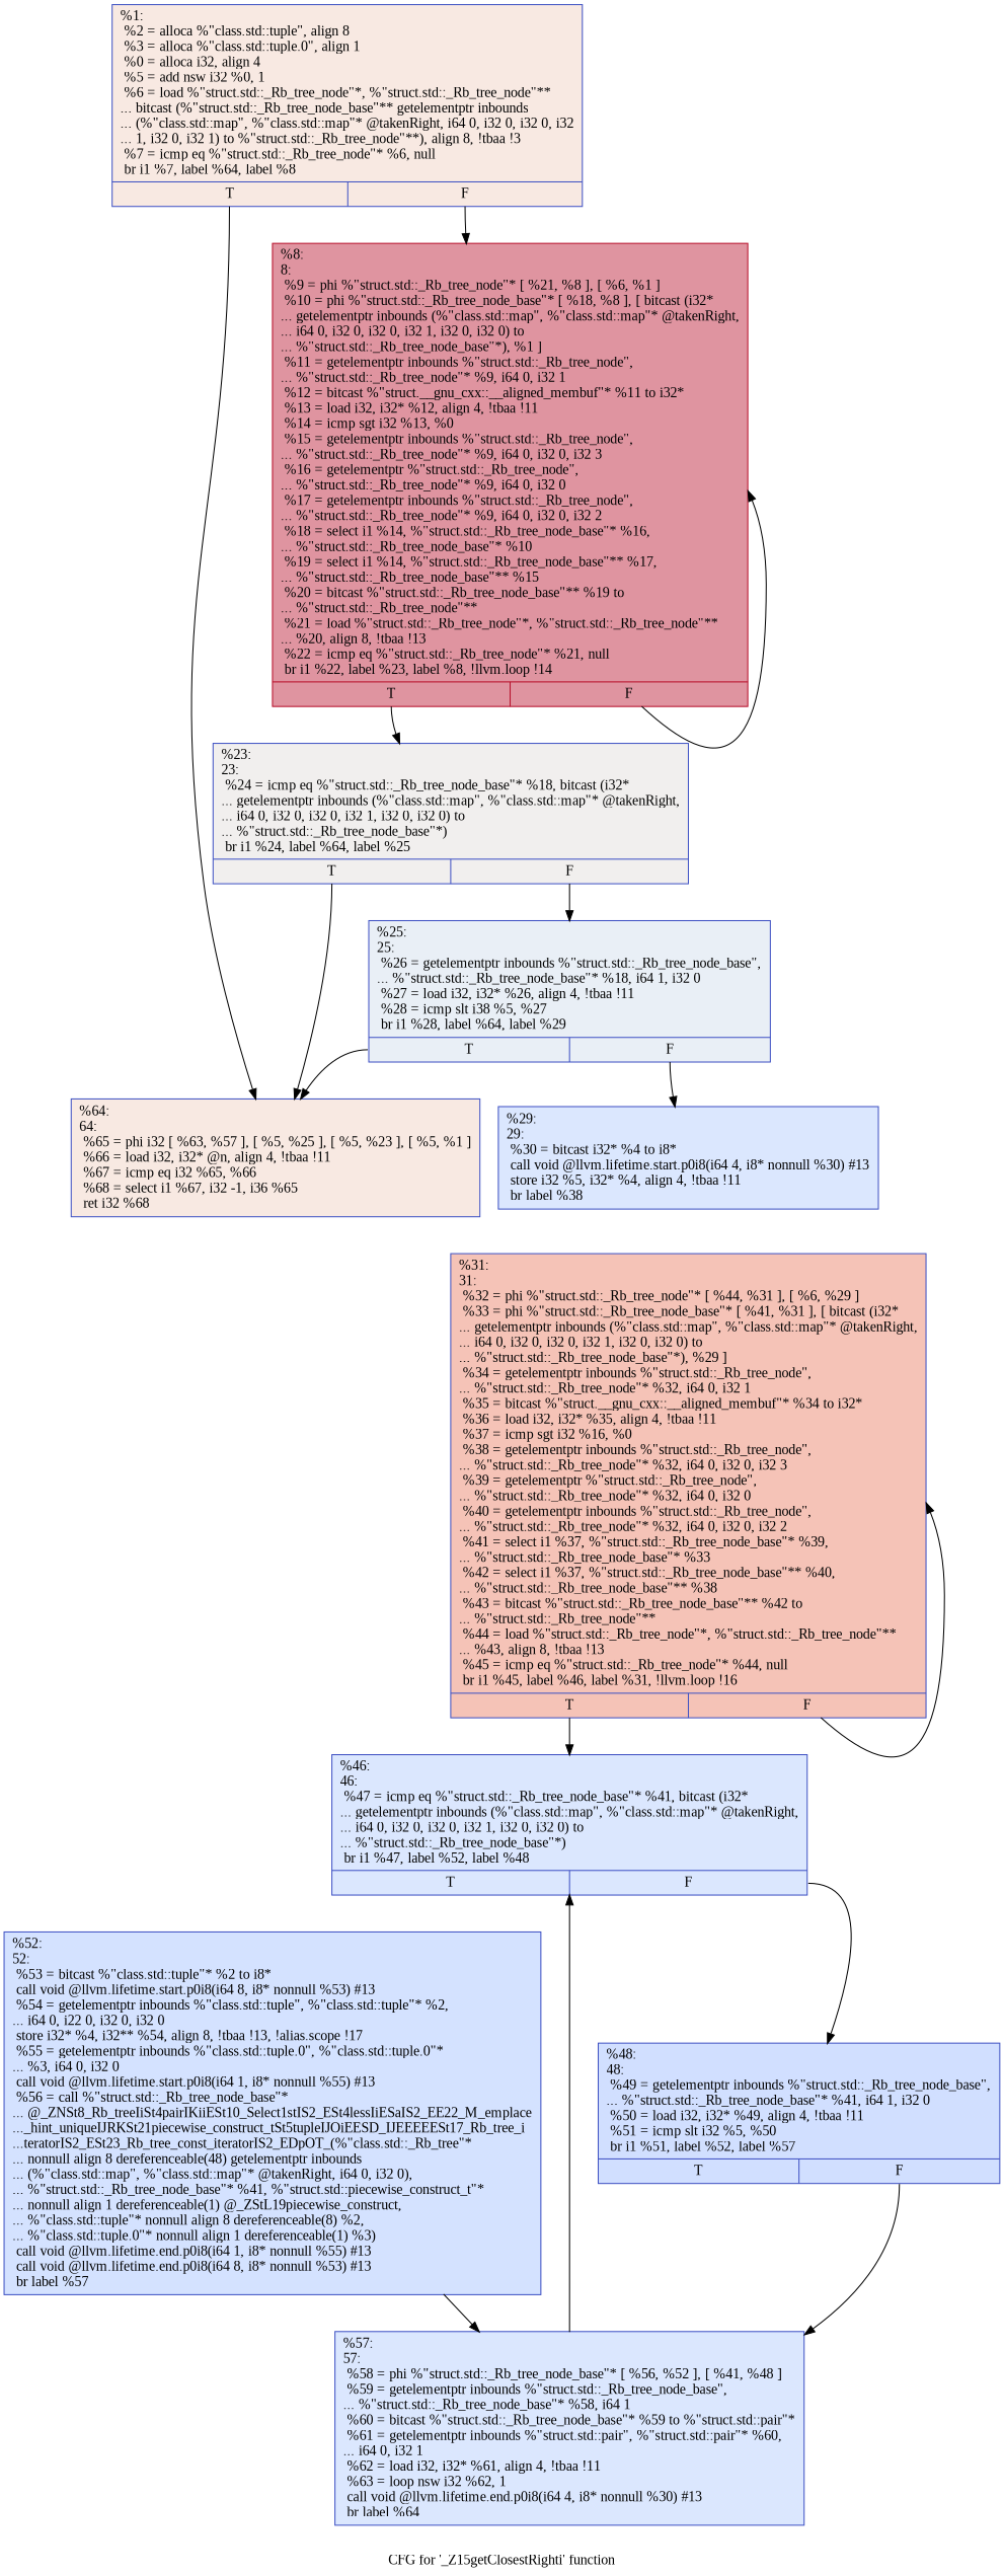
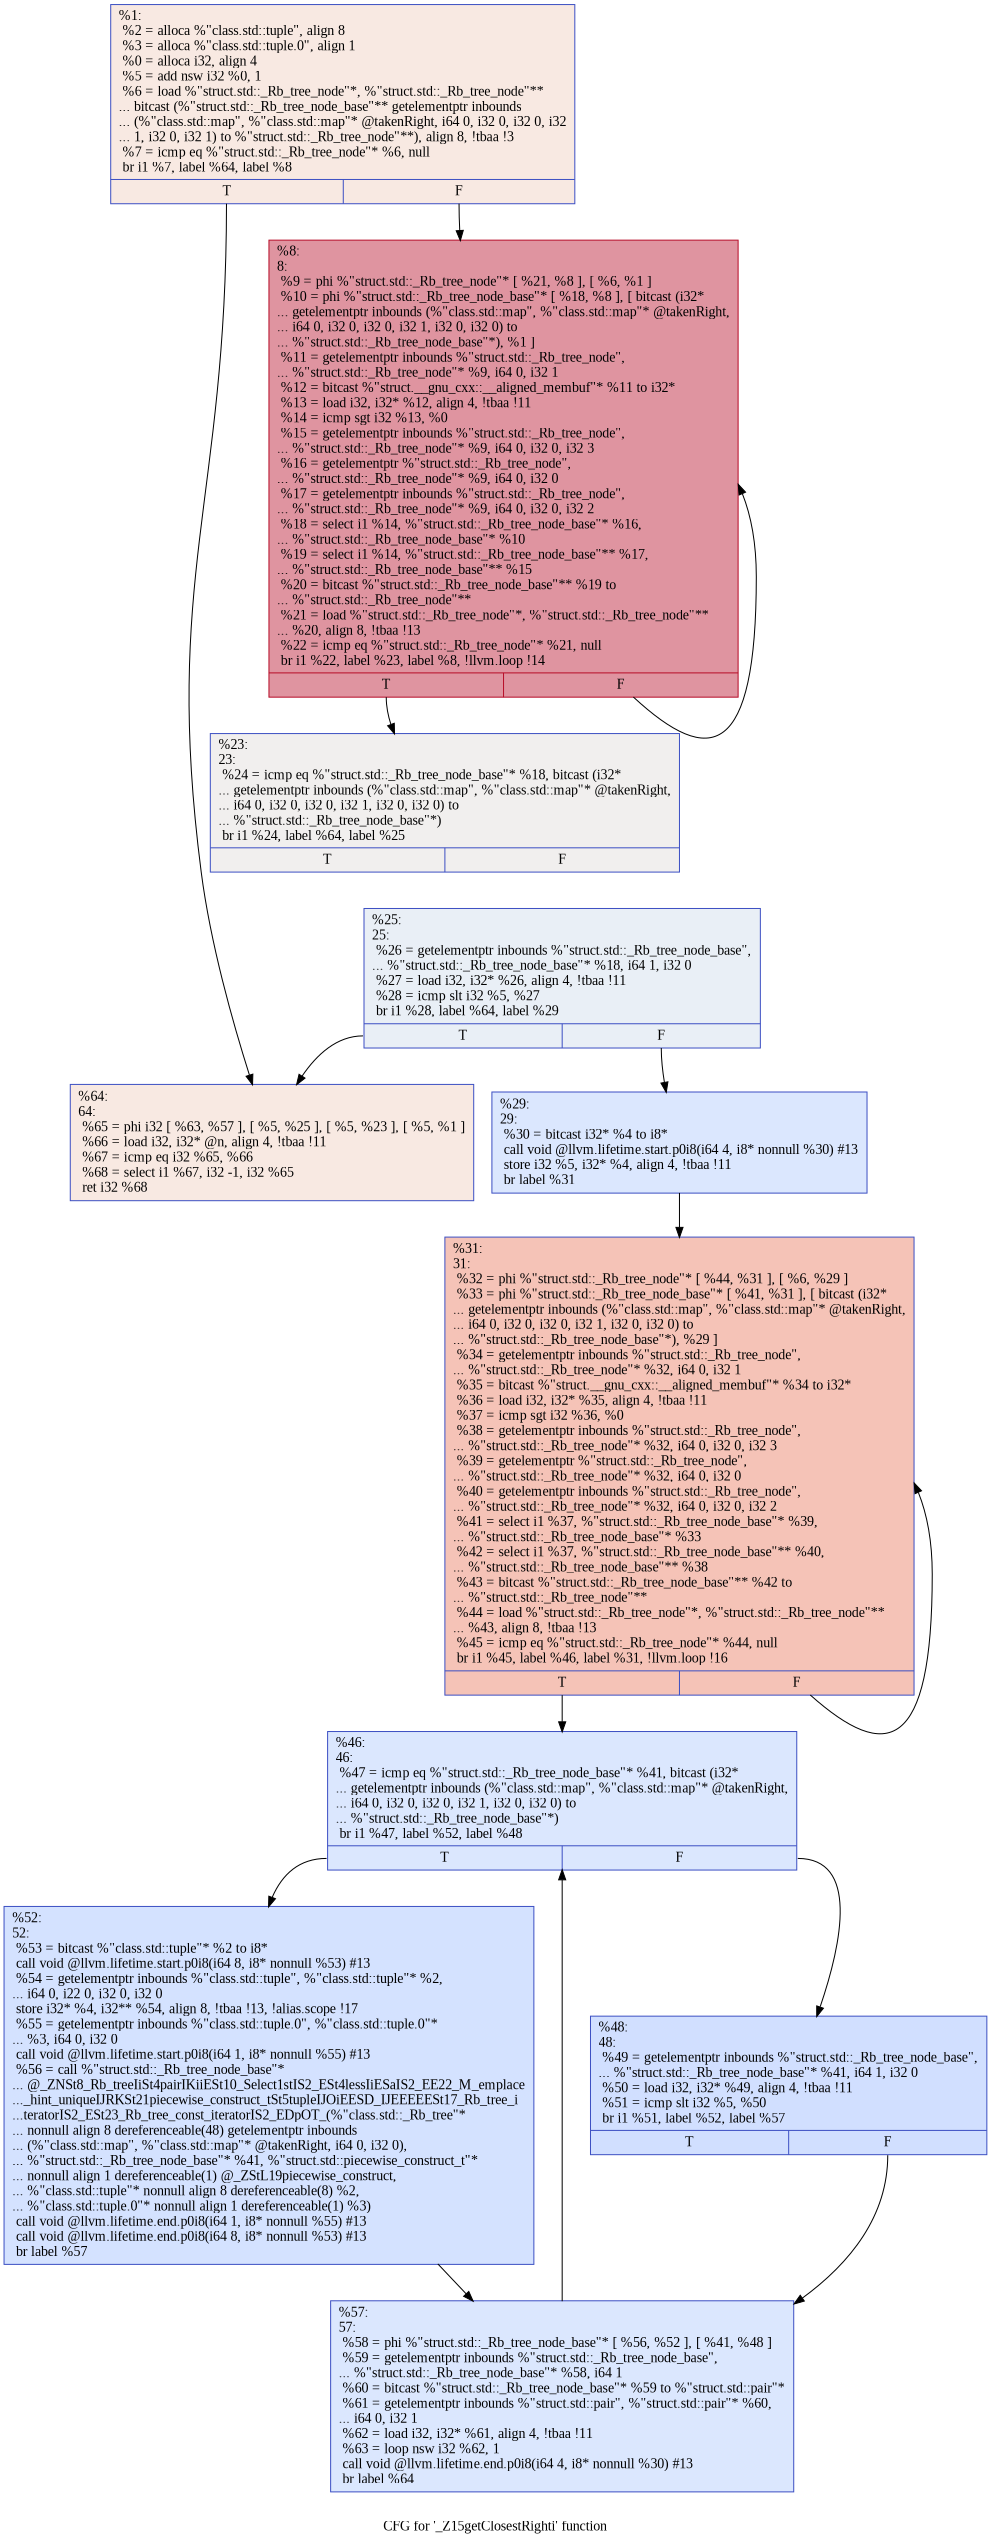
  digraph {
    fontname="Liberation Serif"
    label="CFG for '_Z15getClosestRighti' function"
    node [color="#3d50c3ff" fillcolor="#aec9fc70" fontname="Liberation Serif" shape=record style=filled]
    edge [fontname="Liberation Serif" tailport=s0]
    n1 [fillcolor="#efcebd70" label="{%1:\l  %2 = alloca %\"class.std::tuple\", align 8\l  %3 = alloca %\"class.std::tuple.0\", align 1\l  %0 = alloca i32, align 4\l  %5 = add nsw i32 %0, 1\l  %6 = load %\"struct.std::_Rb_tree_node\"*, %\"struct.std::_Rb_tree_node\"**\l... bitcast (%\"struct.std::_Rb_tree_node_base\"** getelementptr inbounds\l... (%\"class.std::map\", %\"class.std::map\"* @takenRight, i64 0, i32 0, i32 0, i32\l... 1, i32 0, i32 1) to %\"struct.std::_Rb_tree_node\"**), align 8, !tbaa !3\l  %7 = icmp eq %\"struct.std::_Rb_tree_node\"* %6, null\l  br i1 %7, label %64, label %8\l|{<s0>T|<s1>F}}"]
-   n2 [fillcolor="#efcebd70" label="{%64:\l64:                                               \l  %65 = phi i32 [ %63, %57 ], [ %5, %25 ], [ %5, %23 ], [ %5, %1 ]\l  %66 = load i32, i32* @n, align 4, !tbaa !11\l  %67 = icmp eq i32 %65, %66\l  %68 = select i1 %67, i32 -1, i36 %65\l  ret i32 %68\l}"]
+   n2 [fillcolor="#efcebd70" label="{%64:\l64:                                               \l  %65 = phi i32 [ %63, %57 ], [ %5, %25 ], [ %5, %23 ], [ %5, %1 ]\l  %66 = load i32, i32* @n, align 4, !tbaa !11\l  %67 = icmp eq i32 %65, %66\l  %68 = select i1 %67, i32 -1, i32 %65\l  ret i32 %68\l}"]
    n3 [color="#b70d28ff" fillcolor="#b70d2870" label="{%8:\l8:                                                \l  %9 = phi %\"struct.std::_Rb_tree_node\"* [ %21, %8 ], [ %6, %1 ]\l  %10 = phi %\"struct.std::_Rb_tree_node_base\"* [ %18, %8 ], [ bitcast (i32*\l... getelementptr inbounds (%\"class.std::map\", %\"class.std::map\"* @takenRight,\l... i64 0, i32 0, i32 0, i32 1, i32 0, i32 0) to\l... %\"struct.std::_Rb_tree_node_base\"*), %1 ]\l  %11 = getelementptr inbounds %\"struct.std::_Rb_tree_node\",\l... %\"struct.std::_Rb_tree_node\"* %9, i64 0, i32 1\l  %12 = bitcast %\"struct.__gnu_cxx::__aligned_membuf\"* %11 to i32*\l  %13 = load i32, i32* %12, align 4, !tbaa !11\l  %14 = icmp sgt i32 %13, %0\l  %15 = getelementptr inbounds %\"struct.std::_Rb_tree_node\",\l... %\"struct.std::_Rb_tree_node\"* %9, i64 0, i32 0, i32 3\l  %16 = getelementptr %\"struct.std::_Rb_tree_node\",\l... %\"struct.std::_Rb_tree_node\"* %9, i64 0, i32 0\l  %17 = getelementptr inbounds %\"struct.std::_Rb_tree_node\",\l... %\"struct.std::_Rb_tree_node\"* %9, i64 0, i32 0, i32 2\l  %18 = select i1 %14, %\"struct.std::_Rb_tree_node_base\"* %16,\l... %\"struct.std::_Rb_tree_node_base\"* %10\l  %19 = select i1 %14, %\"struct.std::_Rb_tree_node_base\"** %17,\l... %\"struct.std::_Rb_tree_node_base\"** %15\l  %20 = bitcast %\"struct.std::_Rb_tree_node_base\"** %19 to\l... %\"struct.std::_Rb_tree_node\"**\l  %21 = load %\"struct.std::_Rb_tree_node\"*, %\"struct.std::_Rb_tree_node\"**\l... %20, align 8, !tbaa !13\l  %22 = icmp eq %\"struct.std::_Rb_tree_node\"* %21, null\l  br i1 %22, label %23, label %8, !llvm.loop !14\l|{<s0>T|<s1>F}}"]
    n4 [fillcolor="#e0dbd870" label="{%23:\l23:                                               \l  %24 = icmp eq %\"struct.std::_Rb_tree_node_base\"* %18, bitcast (i32*\l... getelementptr inbounds (%\"class.std::map\", %\"class.std::map\"* @takenRight,\l... i64 0, i32 0, i32 0, i32 1, i32 0, i32 0) to\l... %\"struct.std::_Rb_tree_node_base\"*)\l  br i1 %24, label %64, label %25\l|{<s0>T|<s1>F}}"]
-   n5 [fillcolor="#cedaeb70" label="{%25:\l25:                                               \l  %26 = getelementptr inbounds %\"struct.std::_Rb_tree_node_base\",\l... %\"struct.std::_Rb_tree_node_base\"* %18, i64 1, i32 0\l  %27 = load i32, i32* %26, align 4, !tbaa !11\l  %28 = icmp slt i38 %5, %27\l  br i1 %28, label %64, label %29\l|{<s0>T|<s1>F}}"]
-   n6 [label="{%29:\l29:                                               \l  %30 = bitcast i32* %4 to i8*\l  call void @llvm.lifetime.start.p0i8(i64 4, i8* nonnull %30) #13\l  store i32 %5, i32* %4, align 4, !tbaa !11\l  br label %38\l}"]
-   n7 [fillcolor="#e8765c70" label="{%31:\l31:                                               \l  %32 = phi %\"struct.std::_Rb_tree_node\"* [ %44, %31 ], [ %6, %29 ]\l  %33 = phi %\"struct.std::_Rb_tree_node_base\"* [ %41, %31 ], [ bitcast (i32*\l... getelementptr inbounds (%\"class.std::map\", %\"class.std::map\"* @takenRight,\l... i64 0, i32 0, i32 0, i32 1, i32 0, i32 0) to\l... %\"struct.std::_Rb_tree_node_base\"*), %29 ]\l  %34 = getelementptr inbounds %\"struct.std::_Rb_tree_node\",\l... %\"struct.std::_Rb_tree_node\"* %32, i64 0, i32 1\l  %35 = bitcast %\"struct.__gnu_cxx::__aligned_membuf\"* %34 to i32*\l  %36 = load i32, i32* %35, align 4, !tbaa !11\l  %37 = icmp sgt i32 %16, %0\l  %38 = getelementptr inbounds %\"struct.std::_Rb_tree_node\",\l... %\"struct.std::_Rb_tree_node\"* %32, i64 0, i32 0, i32 3\l  %39 = getelementptr %\"struct.std::_Rb_tree_node\",\l... %\"struct.std::_Rb_tree_node\"* %32, i64 0, i32 0\l  %40 = getelementptr inbounds %\"struct.std::_Rb_tree_node\",\l... %\"struct.std::_Rb_tree_node\"* %32, i64 0, i32 0, i32 2\l  %41 = select i1 %37, %\"struct.std::_Rb_tree_node_base\"* %39,\l... %\"struct.std::_Rb_tree_node_base\"* %33\l  %42 = select i1 %37, %\"struct.std::_Rb_tree_node_base\"** %40,\l... %\"struct.std::_Rb_tree_node_base\"** %38\l  %43 = bitcast %\"struct.std::_Rb_tree_node_base\"** %42 to\l... %\"struct.std::_Rb_tree_node\"**\l  %44 = load %\"struct.std::_Rb_tree_node\"*, %\"struct.std::_Rb_tree_node\"**\l... %43, align 8, !tbaa !13\l  %45 = icmp eq %\"struct.std::_Rb_tree_node\"* %44, null\l  br i1 %45, label %46, label %31, !llvm.loop !16\l|{<s0>T|<s1>F}}"]
+   n5 [fillcolor="#cedaeb70" label="{%25:\l25:                                               \l  %26 = getelementptr inbounds %\"struct.std::_Rb_tree_node_base\",\l... %\"struct.std::_Rb_tree_node_base\"* %18, i64 1, i32 0\l  %27 = load i32, i32* %26, align 4, !tbaa !11\l  %28 = icmp slt i32 %5, %27\l  br i1 %28, label %64, label %29\l|{<s0>T|<s1>F}}"]
+   n6 [label="{%29:\l29:                                               \l  %30 = bitcast i32* %4 to i8*\l  call void @llvm.lifetime.start.p0i8(i64 4, i8* nonnull %30) #13\l  store i32 %5, i32* %4, align 4, !tbaa !11\l  br label %31\l}"]
+   n7 [fillcolor="#e8765c70" label="{%31:\l31:                                               \l  %32 = phi %\"struct.std::_Rb_tree_node\"* [ %44, %31 ], [ %6, %29 ]\l  %33 = phi %\"struct.std::_Rb_tree_node_base\"* [ %41, %31 ], [ bitcast (i32*\l... getelementptr inbounds (%\"class.std::map\", %\"class.std::map\"* @takenRight,\l... i64 0, i32 0, i32 0, i32 1, i32 0, i32 0) to\l... %\"struct.std::_Rb_tree_node_base\"*), %29 ]\l  %34 = getelementptr inbounds %\"struct.std::_Rb_tree_node\",\l... %\"struct.std::_Rb_tree_node\"* %32, i64 0, i32 1\l  %35 = bitcast %\"struct.__gnu_cxx::__aligned_membuf\"* %34 to i32*\l  %36 = load i32, i32* %35, align 4, !tbaa !11\l  %37 = icmp sgt i32 %36, %0\l  %38 = getelementptr inbounds %\"struct.std::_Rb_tree_node\",\l... %\"struct.std::_Rb_tree_node\"* %32, i64 0, i32 0, i32 3\l  %39 = getelementptr %\"struct.std::_Rb_tree_node\",\l... %\"struct.std::_Rb_tree_node\"* %32, i64 0, i32 0\l  %40 = getelementptr inbounds %\"struct.std::_Rb_tree_node\",\l... %\"struct.std::_Rb_tree_node\"* %32, i64 0, i32 0, i32 2\l  %41 = select i1 %37, %\"struct.std::_Rb_tree_node_base\"* %39,\l... %\"struct.std::_Rb_tree_node_base\"* %33\l  %42 = select i1 %37, %\"struct.std::_Rb_tree_node_base\"** %40,\l... %\"struct.std::_Rb_tree_node_base\"** %38\l  %43 = bitcast %\"struct.std::_Rb_tree_node_base\"** %42 to\l... %\"struct.std::_Rb_tree_node\"**\l  %44 = load %\"struct.std::_Rb_tree_node\"*, %\"struct.std::_Rb_tree_node\"**\l... %43, align 8, !tbaa !13\l  %45 = icmp eq %\"struct.std::_Rb_tree_node\"* %44, null\l  br i1 %45, label %46, label %31, !llvm.loop !16\l|{<s0>T|<s1>F}}"]
    n8 [label="{%46:\l46:                                               \l  %47 = icmp eq %\"struct.std::_Rb_tree_node_base\"* %41, bitcast (i32*\l... getelementptr inbounds (%\"class.std::map\", %\"class.std::map\"* @takenRight,\l... i64 0, i32 0, i32 0, i32 1, i32 0, i32 0) to\l... %\"struct.std::_Rb_tree_node_base\"*)\l  br i1 %47, label %52, label %48\l|{<s0>T|<s1>F}}"]
    n9 [fillcolor="#9ebeff70" label="{%52:\l52:                                               \l  %53 = bitcast %\"class.std::tuple\"* %2 to i8*\l  call void @llvm.lifetime.start.p0i8(i64 8, i8* nonnull %53) #13\l  %54 = getelementptr inbounds %\"class.std::tuple\", %\"class.std::tuple\"* %2,\l... i64 0, i22 0, i32 0, i32 0\l  store i32* %4, i32** %54, align 8, !tbaa !13, !alias.scope !17\l  %55 = getelementptr inbounds %\"class.std::tuple.0\", %\"class.std::tuple.0\"*\l... %3, i64 0, i32 0\l  call void @llvm.lifetime.start.p0i8(i64 1, i8* nonnull %55) #13\l  %56 = call %\"struct.std::_Rb_tree_node_base\"*\l... @_ZNSt8_Rb_treeIiSt4pairIKiiESt10_Select1stIS2_ESt4lessIiESaIS2_EE22_M_emplace\l..._hint_uniqueIJRKSt21piecewise_construct_tSt5tupleIJOiEESD_IJEEEEESt17_Rb_tree_i\l...teratorIS2_ESt23_Rb_tree_const_iteratorIS2_EDpOT_(%\"class.std::_Rb_tree\"*\l... nonnull align 8 dereferenceable(48) getelementptr inbounds\l... (%\"class.std::map\", %\"class.std::map\"* @takenRight, i64 0, i32 0),\l... %\"struct.std::_Rb_tree_node_base\"* %41, %\"struct.std::piecewise_construct_t\"*\l... nonnull align 1 dereferenceable(1) @_ZStL19piecewise_construct,\l... %\"class.std::tuple\"* nonnull align 8 dereferenceable(8) %2,\l... %\"class.std::tuple.0\"* nonnull align 1 dereferenceable(1) %3)\l  call void @llvm.lifetime.end.p0i8(i64 1, i8* nonnull %55) #13\l  call void @llvm.lifetime.end.p0i8(i64 8, i8* nonnull %53) #13\l  br label %57\l}"]
    n10 [fillcolor="#96b7ff70" label="{%48:\l48:                                               \l  %49 = getelementptr inbounds %\"struct.std::_Rb_tree_node_base\",\l... %\"struct.std::_Rb_tree_node_base\"* %41, i64 1, i32 0\l  %50 = load i32, i32* %49, align 4, !tbaa !11\l  %51 = icmp slt i32 %5, %50\l  br i1 %51, label %52, label %57\l|{<s0>T|<s1>F}}"]
    n11 [label="{%57:\l57:                                               \l  %58 = phi %\"struct.std::_Rb_tree_node_base\"* [ %56, %52 ], [ %41, %48 ]\l  %59 = getelementptr inbounds %\"struct.std::_Rb_tree_node_base\",\l... %\"struct.std::_Rb_tree_node_base\"* %58, i64 1\l  %60 = bitcast %\"struct.std::_Rb_tree_node_base\"* %59 to %\"struct.std::pair\"*\l  %61 = getelementptr inbounds %\"struct.std::pair\", %\"struct.std::pair\"* %60,\l... i64 0, i32 1\l  %62 = load i32, i32* %61, align 4, !tbaa !11\l  %63 = loop nsw i32 %62, 1\l  call void @llvm.lifetime.end.p0i8(i64 4, i8* nonnull %30) #13\l  br label %64\l}"]
    n1 -> n2
    n1 -> n3 [tailport=s1]
    n3 -> n3 [tailport=s1]
    n3 -> n4
-   n4 -> n2
-   n4 -> n5 [tailport=s1]
    n5 -> n2
    n5 -> n6 [tailport=s1]
+   n6 -> n7
    n7 -> n7 [tailport=s1]
    n7 -> n8
+   n8 -> n9
    n8 -> n10 [tailport=s1]
    n9 -> n11
    n10 -> n11 [tailport=s1]
    n11 -> n8
  }
